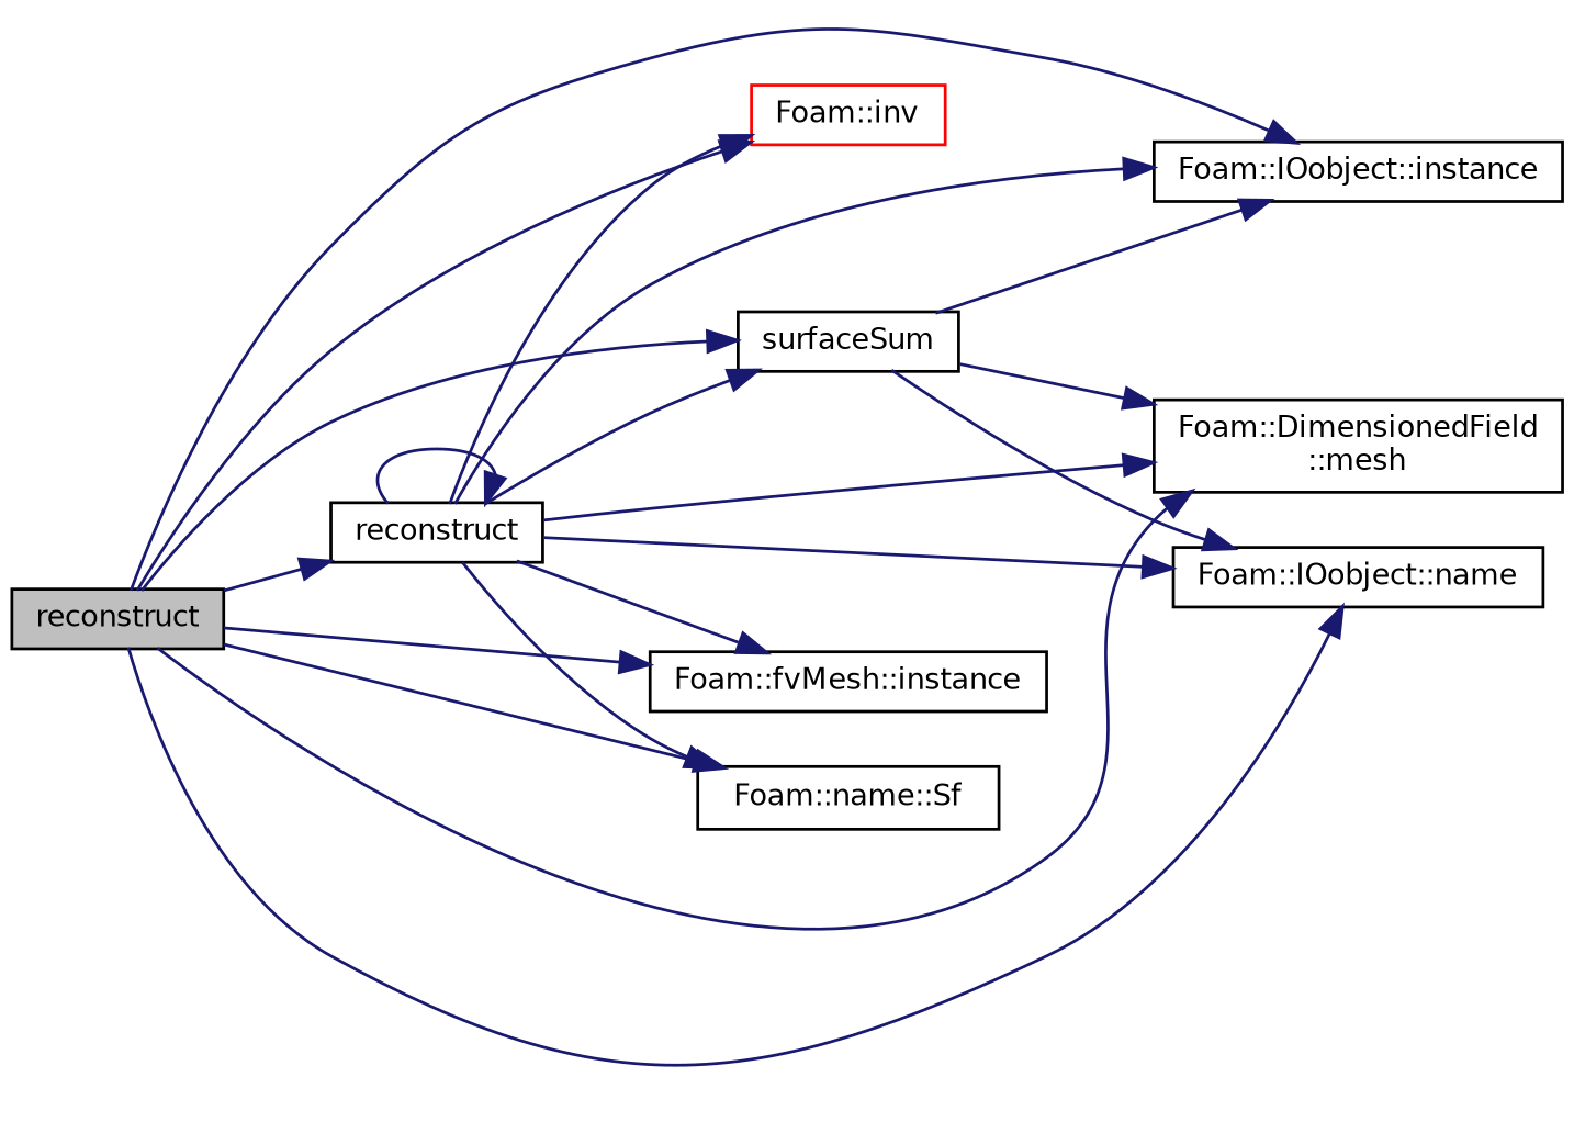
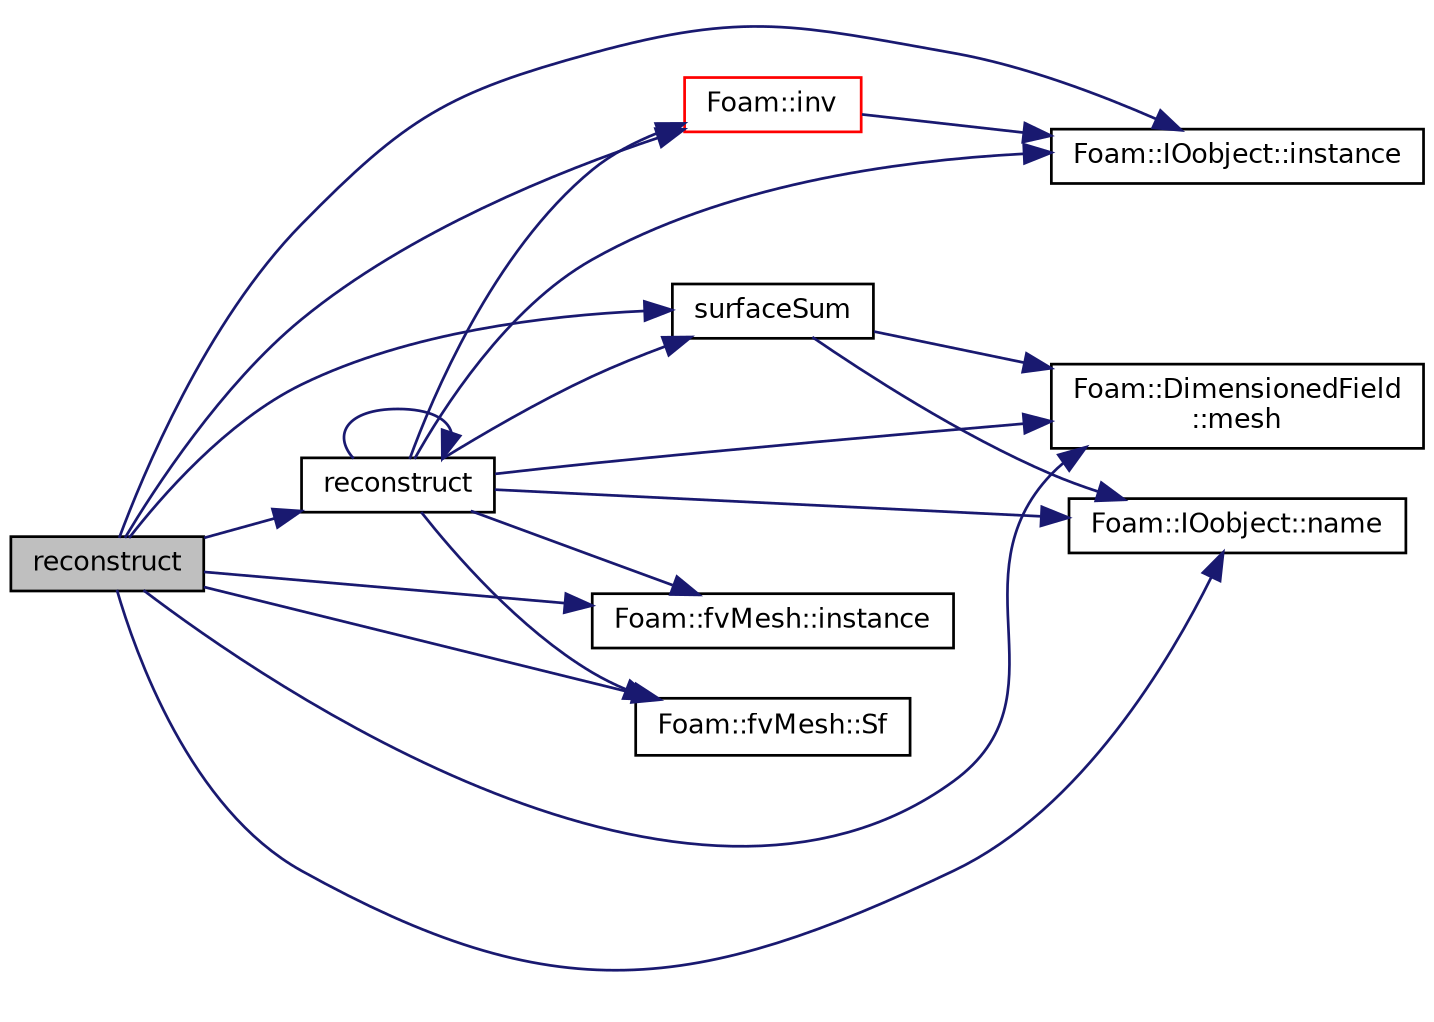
  digraph {
    rankdir=LR
    node [color=black fontname=Helvetica fontsize=10 shape=record]
    edge [color=midnightblue fontname=Helvetica fontsize=10 labelfontname=Helvetica labelfontsize=10 style=solid]
    n1 [fillcolor=grey75 fontcolor=black height=0.2 label=reconstruct style=filled width=0.4]
    n2 [height=0.2 label="Foam::IOobject::instance" width=0.4]
    n3 [color=red height=0.2 label="Foam::inv" width=0.4]
    n4 [height=0.2 label="Foam::fvMesh::instance" width=0.4]
    n5 [height=0.2 label="Foam::DimensionedField\l::mesh" width=0.4]
    n6 [height=0.2 label="Foam::IOobject::name" width=0.4]
    n7 [height=0.2 label=reconstruct width=0.4]
-   n8 [height=0.2 label="Foam::name::Sf" width=0.4]
+   n8 [height=0.2 label="Foam::fvMesh::Sf" width=0.4]
    n9 [height=0.2 label=surfaceSum width=0.4]
    n1 -> n2
    n1 -> n3
    n1 -> n4
    n1 -> n5
    n1 -> n6
    n1 -> n7
    n1 -> n8
    n1 -> n9
    n7 -> n2
    n7 -> n3
    n7 -> n4
    n7 -> n5
    n7 -> n6
    n7 -> n7
    n7 -> n8
    n7 -> n9
-   n9 -> n2
+   n3 -> n2
    n9 -> n5
    n9 -> n6
  }
